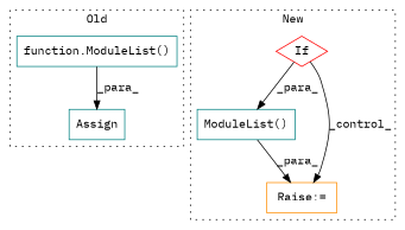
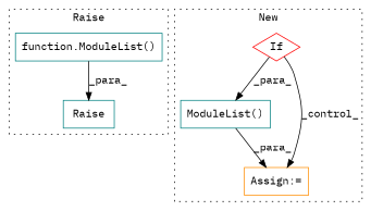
  digraph {
    fontname="IBM Plex Mono"
    node [a=75 color=teal fontname="IBM Plex Mono" l=3 shape=box]
    edge [fontname="IBM Plex Mono"]
-   n1 [a=91 l=6 label=Assign s=5966]
+   n1 [a=91 l=6 label=Raise s=5966]
    n2 [l="11,2" label="function.ModuleList()" s="5972,6012"]
    n3 [l=15 label="ModuleList()" s=5605]
-   n4 [a=68 color=darkorange label="Raise:=" s=5602]
+   n4 [a=68 color=darkorange label="Assign:=" s=5602]
    n5 [a=96 color=red label=If s=5540 shape=diamond]
    subgraph cluster_1 {
-     label=Old
+     label=Raise
      style=dotted
      n1
      n2
    }
    subgraph cluster_2 {
      label=New
      style=dotted
      n3
      n4
      n5
    }
    n2 -> n1 [label=_para_]
    n3 -> n4 [label=_para_]
    n5 -> n3 [label=_para_]
    n5 -> n4 [label=_control_]
  }
